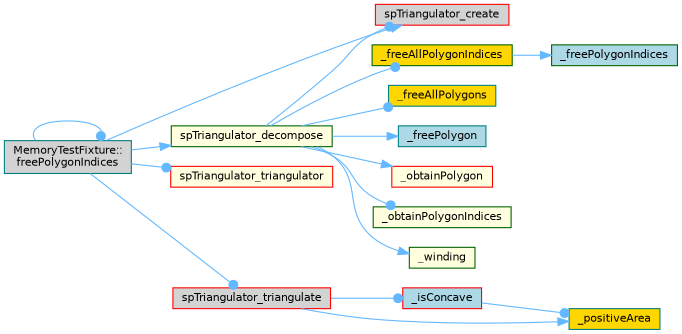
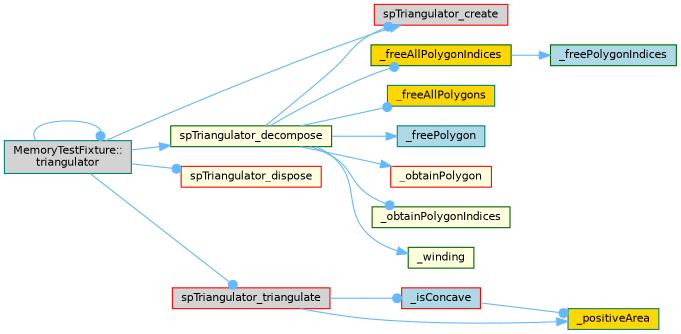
  digraph {
    rankdir=LR
    node [color=red fillcolor=lightyellow fontname=Helvetica fontsize=10 shape=box style=filled]
    edge [arrowhead=dot color=steelblue1 fontname=Helvetica fontsize=10 labelfontname=Helvetica labelfontsize=10 style=solid]
-   n1 [color=teal fillcolor=lightgrey fontcolor=black height=0.2 label="MemoryTestFixture::\lfreePolygonIndices" width=0.4]
+   n1 [color=teal fillcolor=lightgrey fontcolor=black height=0.2 label="MemoryTestFixture::\ltriangulator" width=0.4]
    n2 [fillcolor=lightgrey height=0.2 label=spTriangulator_create width=0.4]
    n3 [color=darkgreen height=0.2 label=spTriangulator_decompose width=0.4]
-   n4 [height=0.2 label=spTriangulator_triangulator width=0.4]
+   n4 [height=0.2 label=spTriangulator_dispose width=0.4]
    n5 [fillcolor=lightgrey height=0.2 label=spTriangulator_triangulate width=0.4]
    n6 [color=darkgreen fillcolor=gold height=0.2 label=_freeAllPolygonIndices width=0.4]
    n7 [color=teal fillcolor=gold height=0.2 label=_freeAllPolygons width=0.4]
    n8 [color=teal fillcolor=lightblue height=0.2 label=_freePolygon width=0.4]
    n9 [height=0.2 label=_obtainPolygon width=0.4]
    n10 [color=darkgreen height=0.2 label=_obtainPolygonIndices width=0.4]
    n11 [color=darkgreen height=0.2 label=_winding width=0.4]
    n12 [fillcolor=lightblue height=0.2 label=_isConcave width=0.4]
    n13 [color=teal fillcolor=gold height=0.2 label=_positiveArea width=0.4]
    n14 [color=darkgreen fillcolor=lightblue height=0.2 label=_freePolygonIndices width=0.4]
    n1 -> n1
    n1 -> n2 [arrowhead=normal]
    n1 -> n3 [arrowhead=normal]
    n1 -> n4
    n1 -> n5
    n3 -> n2
    n3 -> n6
    n3 -> n7
    n3 -> n8 [arrowhead=normal]
    n3 -> n9 [arrowhead=normal]
    n3 -> n10
    n3 -> n11 [arrowhead=normal]
    n5 -> n12
    n5 -> n13 [arrowhead=normal]
    n6 -> n14 [arrowhead=normal]
    n12 -> n13
  }
